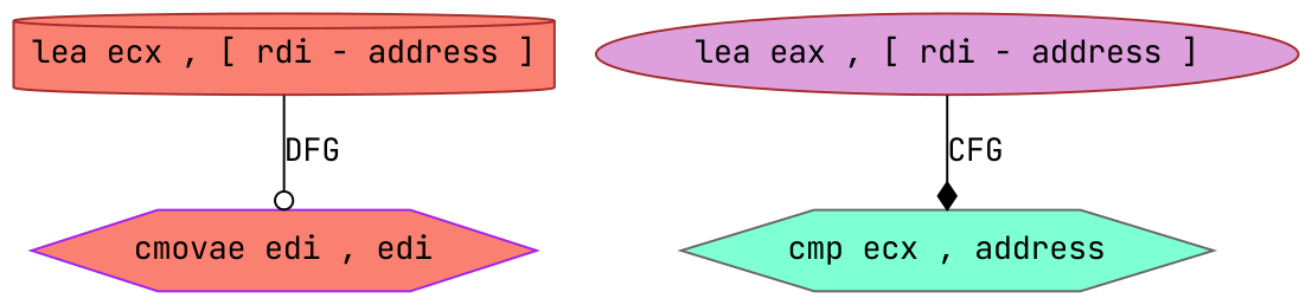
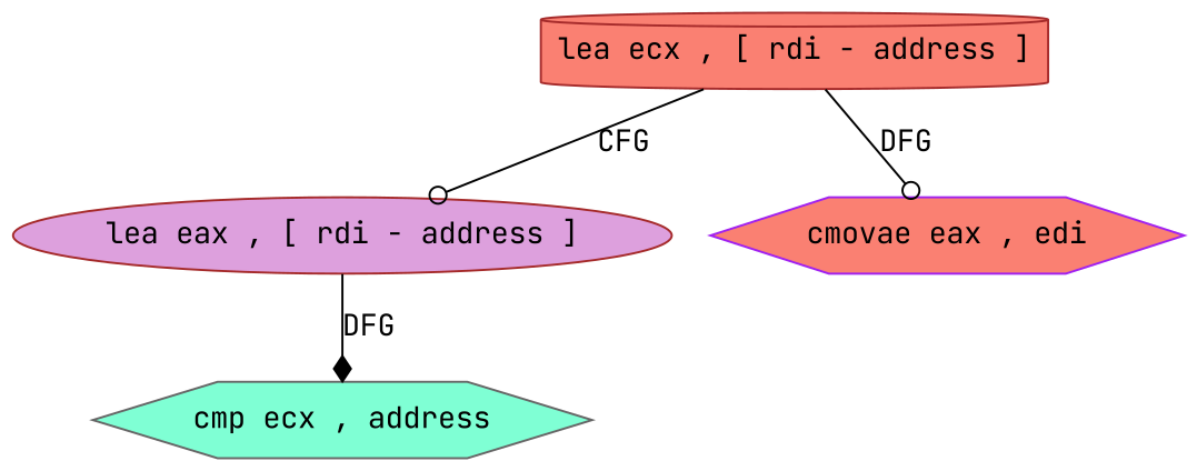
  digraph {
    fontname="JetBrains Mono"
    node [color=brown fillcolor=salmon fontname="JetBrains Mono" shape=hexagon style=filled]
    edge [arrowhead=odot fontname="JetBrains Mono"]
    n1 [label="lea ecx , [ rdi - address ]" shape=cylinder]
    n2 [fillcolor=plum label="lea eax , [ rdi - address ]" shape=ellipse]
-   n3 [color=purple label="cmovae edi , edi"]
+   n3 [color=purple label="cmovae eax , edi"]
    n4 [color=gray40 fillcolor=aquamarine label="cmp ecx , address"]
+   n1 -> n2 [label=CFG]
    n1 -> n3 [label=DFG]
-   n2 -> n4 [arrowhead=diamond label=CFG]
+   n2 -> n4 [arrowhead=diamond label=DFG]
  }
